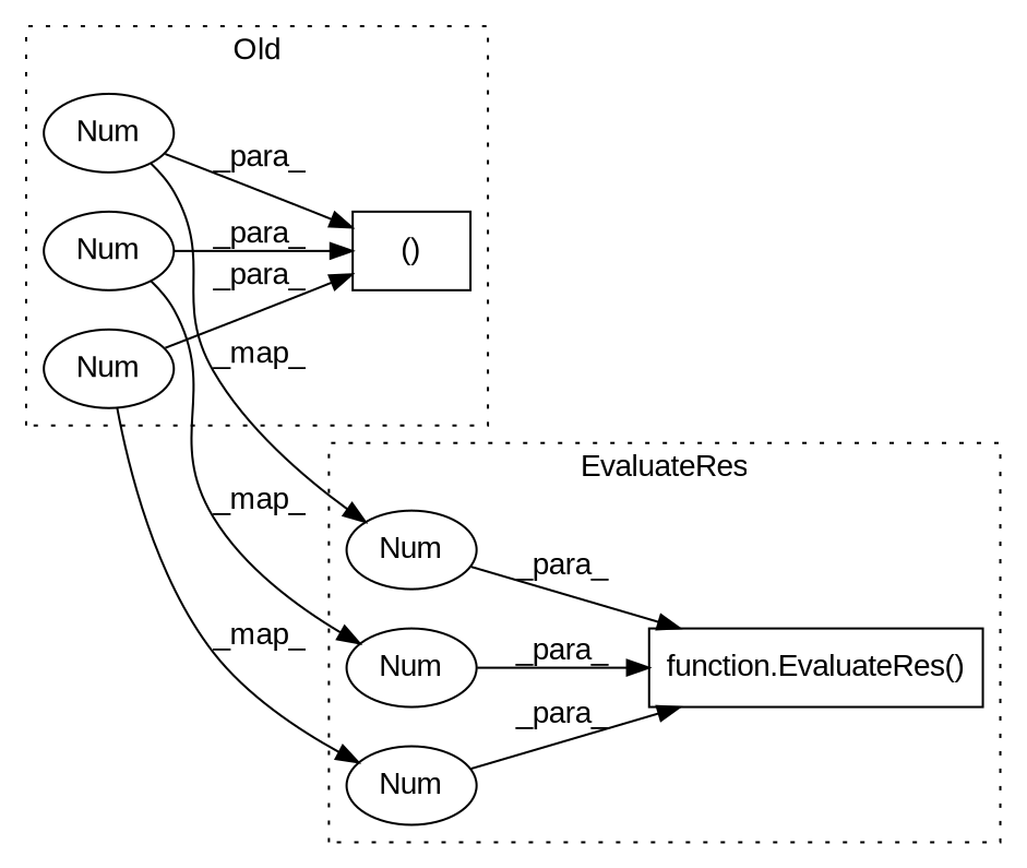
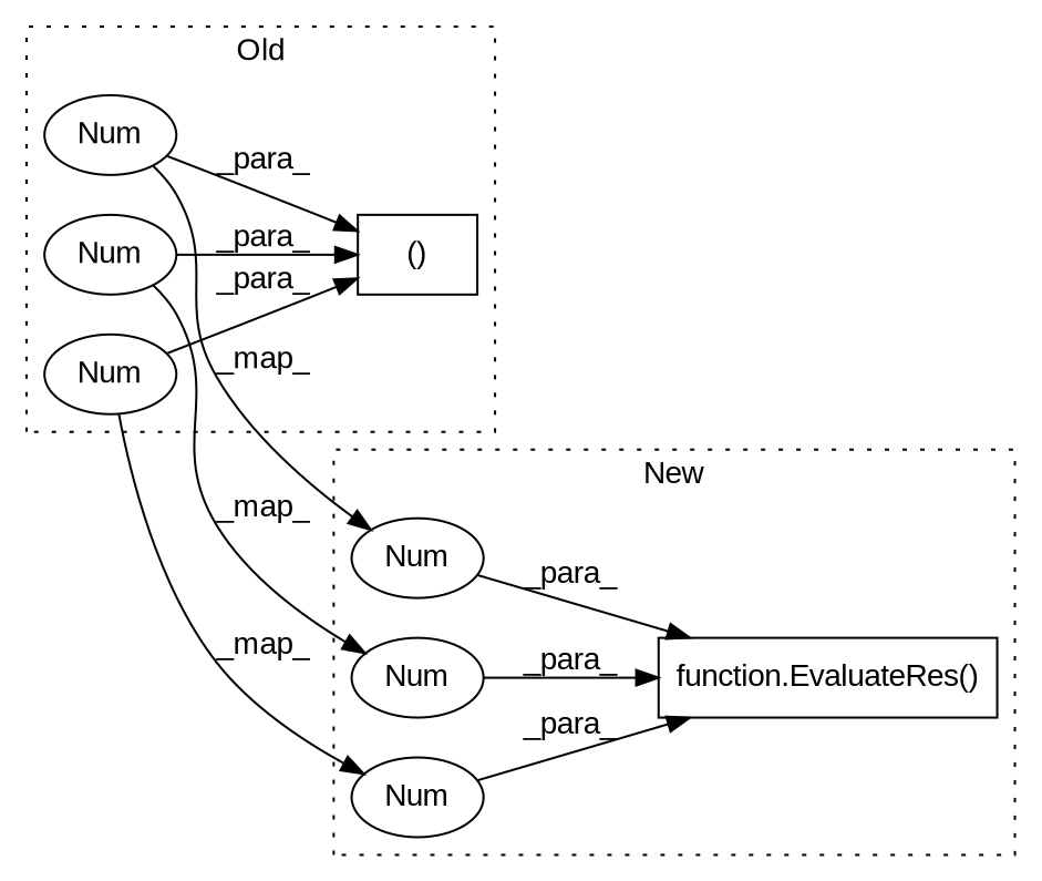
  digraph {
    rankdir=LR
    fontname="Liberation Sans"
    node [a=76 l=3 shape=ellipse fontname="Liberation Sans"]
    edge [fontname="Liberation Sans"]
    n1 [a=54 l=11 label="()" s=4949 shape=box]
    n2 [label=Num s=4951]
    n3 [l=4 label=Num s=4956]
    n4 [l=1 label=Num s=4948]
    n5 [a=75 l="12,1" label="function.EvaluateRes()" s="4999,5023" shape=box]
    n6 [label=Num s=5014]
    n7 [l=4 label=Num s=5019]
    n8 [l=1 label=Num s=5011]
    subgraph cluster_1 {
      label=Old
      style=dotted
      n1
      n2
      n3
      n4
    }
    subgraph cluster_2 {
-     label=EvaluateRes
+     label=New
      style=dotted
      n5
      n6
      n7
      n8
    }
    n2 -> n1 [label=_para_]
    n2 -> n6 [label=_map_]
    n3 -> n1 [label=_para_]
    n3 -> n7 [label=_map_]
    n4 -> n1 [label=_para_]
    n4 -> n8 [label=_map_]
    n6 -> n5 [label=_para_]
    n7 -> n5 [label=_para_]
    n8 -> n5 [label=_para_]
  }
